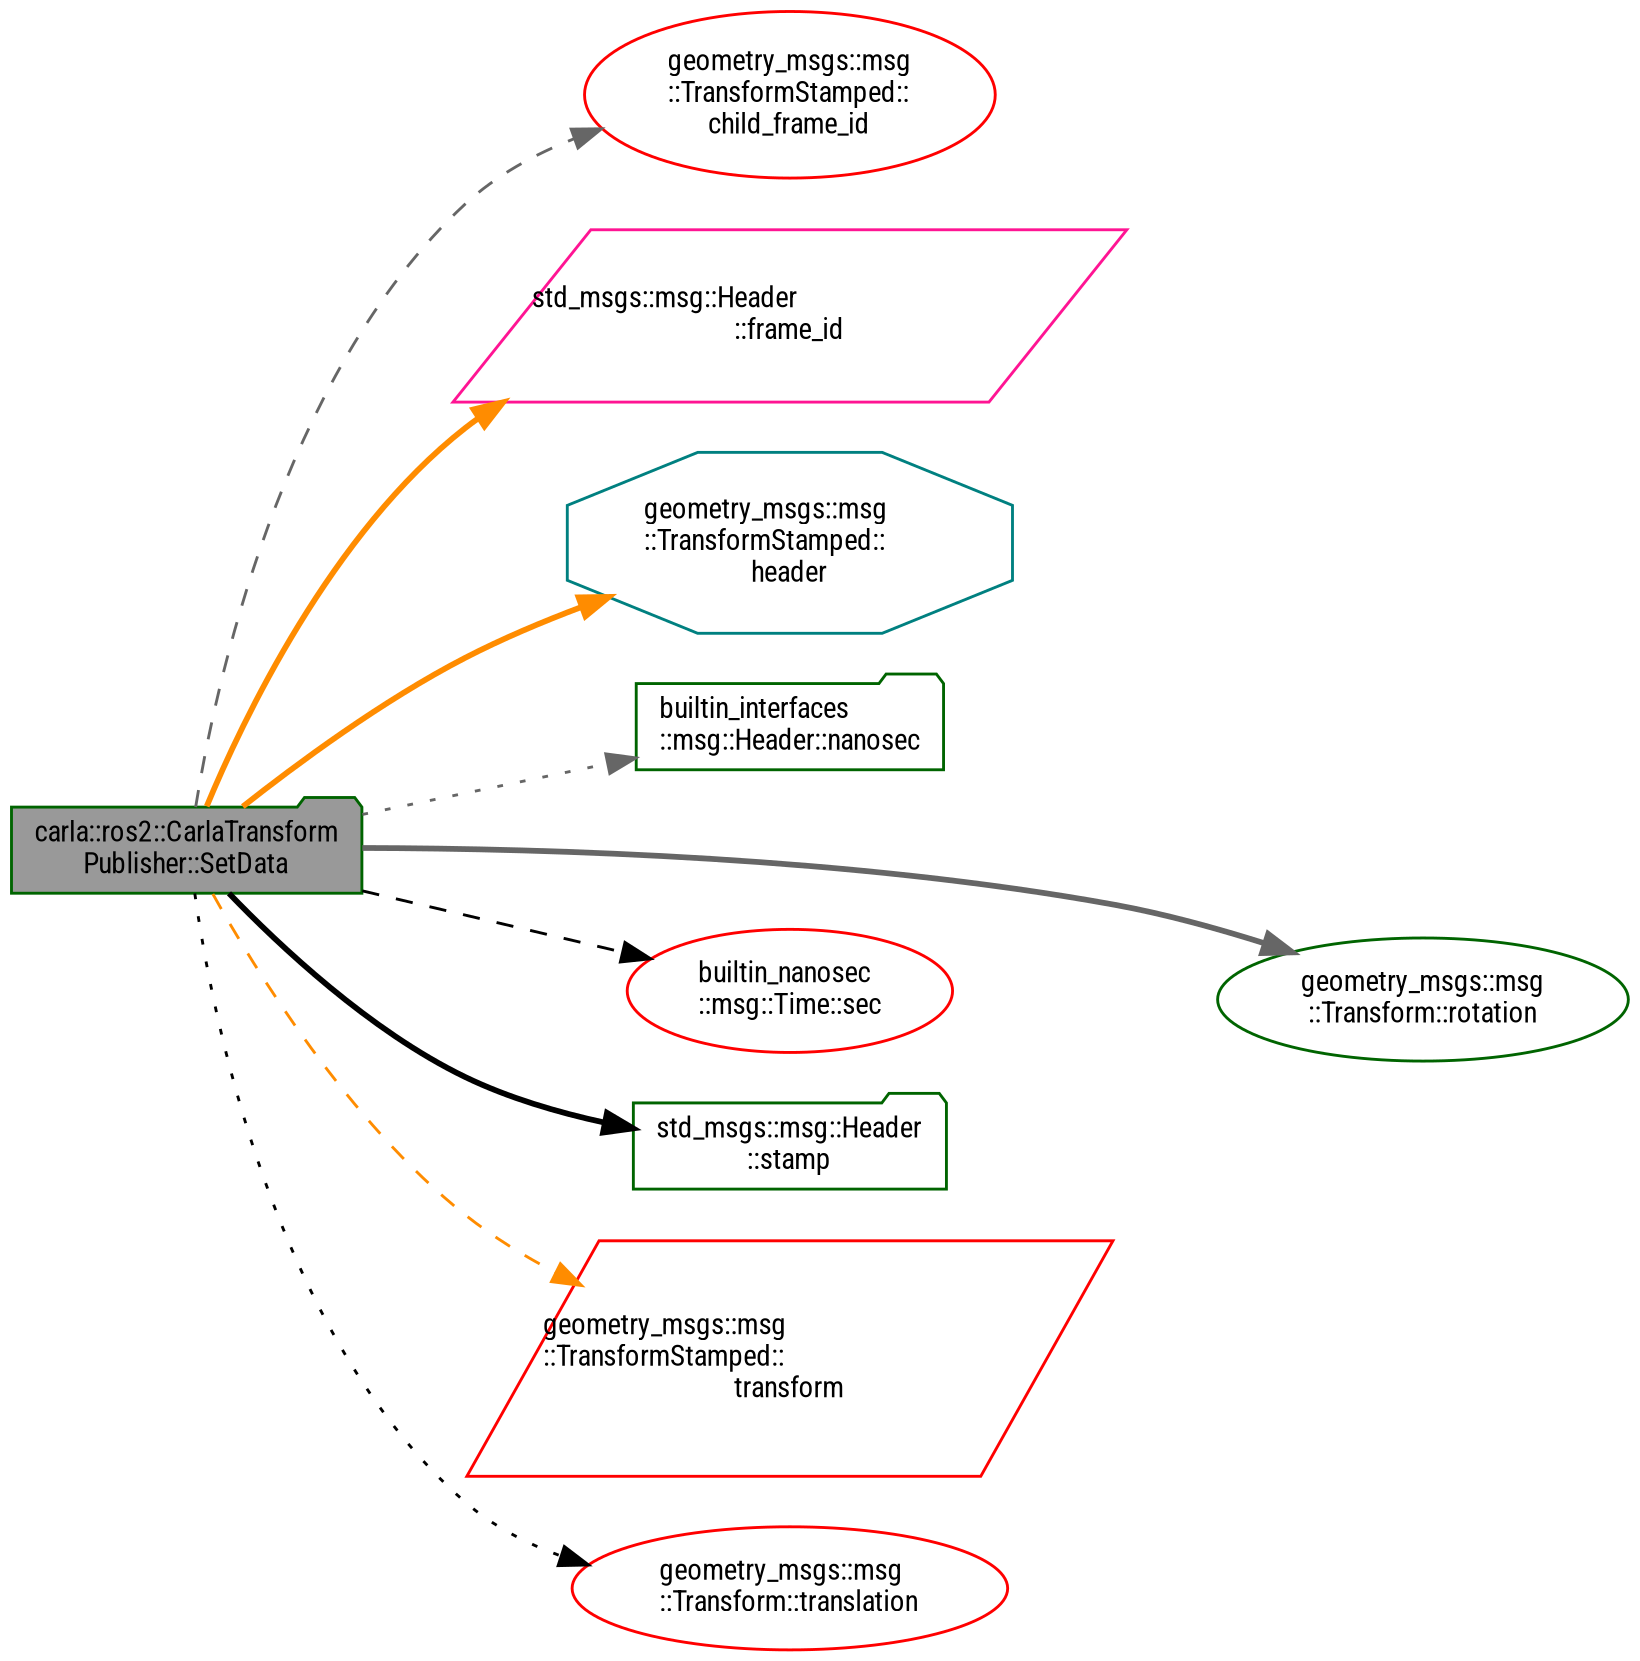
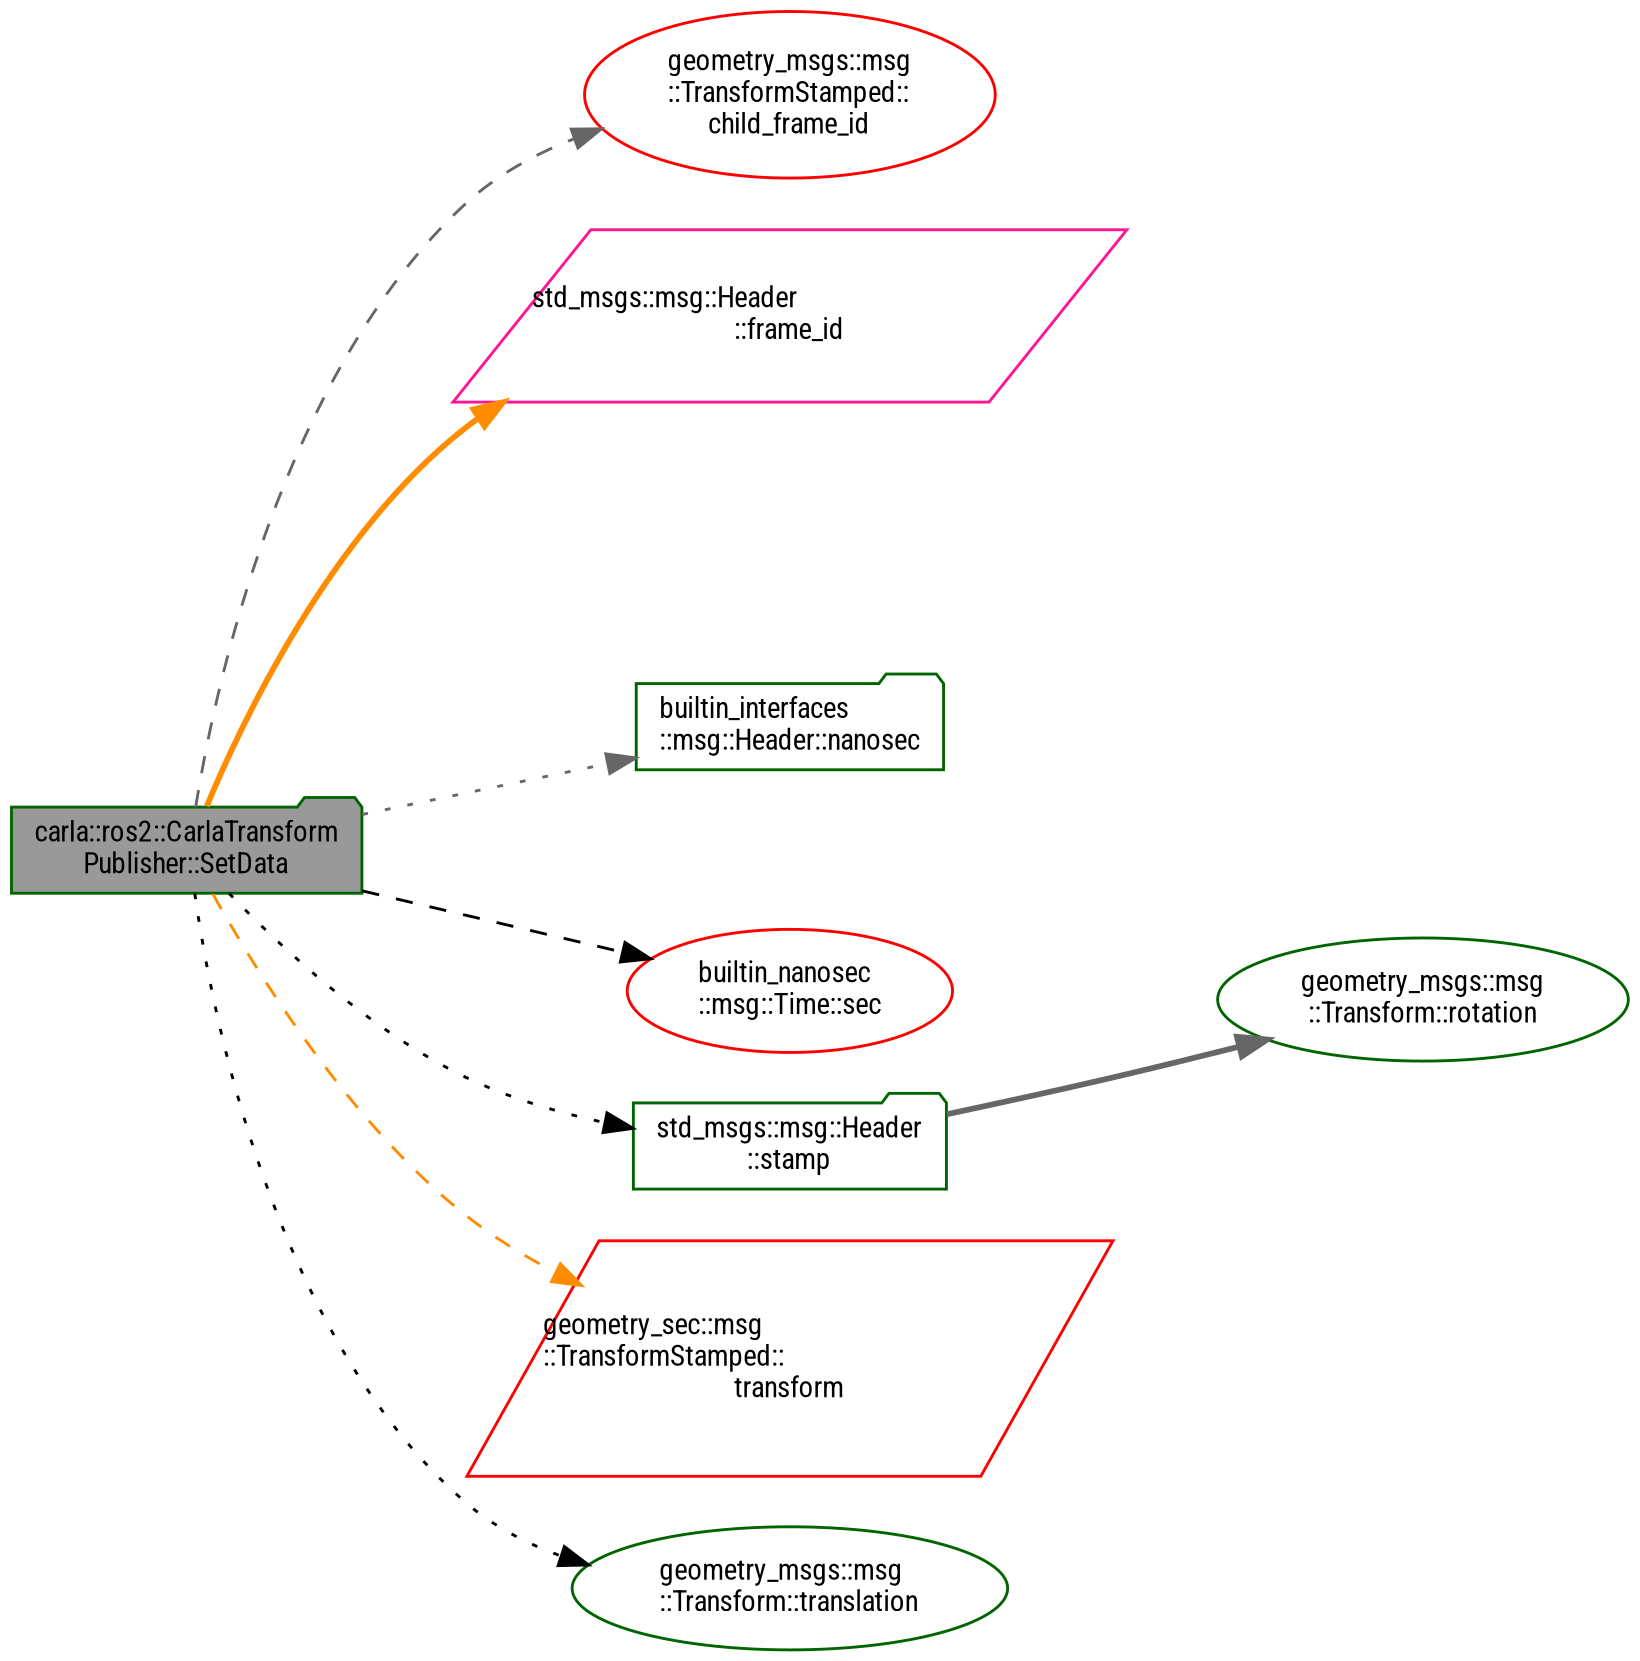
  digraph {
    fontname="Roboto Condensed"
    rankdir=LR
    node [color=darkgreen fillcolor=white fontname="Roboto Condensed" fontsize=10 shape=ellipse style=filled]
    edge [color=gray40 fontname="Roboto Condensed" fontsize=10 labelfontname=Helvetica labelfontsize=10 style=bold]
    n1 [fillcolor=grey60 fontcolor=black height=0.2 label="carla::ros2::CarlaTransform\lPublisher::SetData" shape=folder width=0.4]
    n2 [color=red height=0.2 label="geometry_msgs::msg\l::TransformStamped::\lchild_frame_id" width=0.4]
    n3 [color=deeppink height=0.2 label="std_msgs::msg::Header\l::frame_id" shape=parallelogram width=0.4]
-   n4 [color=teal height=0.2 label="geometry_msgs::msg\l::TransformStamped::\lheader" shape=octagon width=0.4]
    n5 [height=0.2 label="builtin_interfaces\l::msg::Header::nanosec" shape=folder width=0.4]
    n6 [height=0.2 label="geometry_msgs::msg\l::Transform::rotation" width=0.4]
    n7 [color=red height=0.2 label="builtin_nanosec\l::msg::Time::sec" width=0.4]
    n8 [height=0.2 label="std_msgs::msg::Header\l::stamp" shape=folder width=0.4]
-   n9 [color=red height=0.2 label="geometry_msgs::msg\l::TransformStamped::\ltransform" shape=parallelogram width=0.4]
-   n10 [color=red height=0.2 label="geometry_msgs::msg\l::Transform::translation" width=0.4]
+   n9 [color=red height=0.2 label="geometry_sec::msg\l::TransformStamped::\ltransform" shape=parallelogram width=0.4]
+   n10 [height=0.2 label="geometry_msgs::msg\l::Transform::translation" width=0.4]
    n1 -> n2 [style=dashed]
    n1 -> n3 [color=darkorange]
-   n1 -> n4 [color=darkorange]
    n1 -> n5 [style=dotted]
-   n1 -> n6
+   n8 -> n6
    n1 -> n7 [color=black style=dashed]
-   n1 -> n8 [color=black]
+   n1 -> n8 [color=black style=dotted]
    n1 -> n9 [color=darkorange style=dashed]
    n1 -> n10 [color=black style=dotted]
  }
